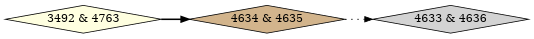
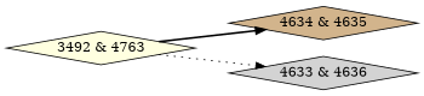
  digraph {
    rankdir=LR
    node [shape=diamond style=filled]
    n1 [fillcolor=lightyellow label="3492 & 4763"]
    n2 [fillcolor=tan label="4634 & 4635"]
    n3 [fillcolor=lightgrey label="4633 & 4636"]
    n1 -> n2 [style=bold]
-   n2 -> n3 [style=dotted]
+   n1 -> n3 [style=dotted]
  }
